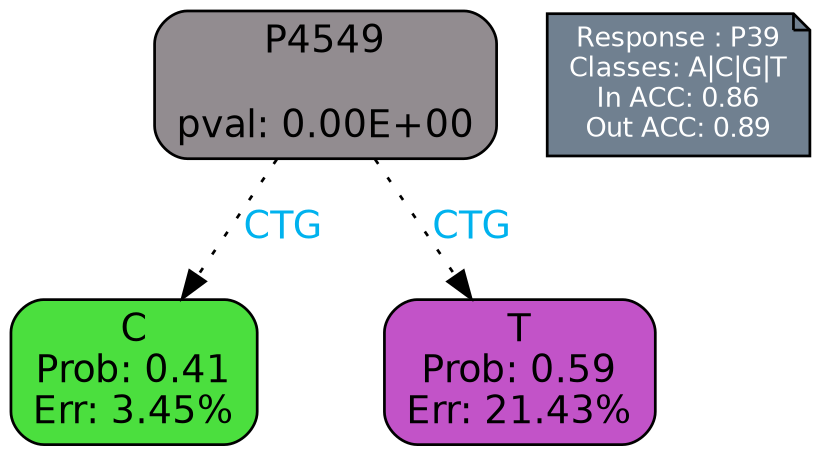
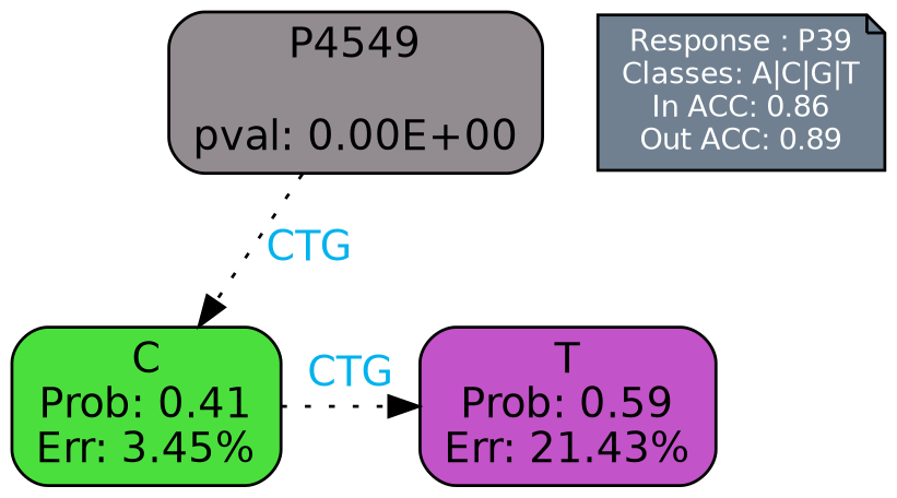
  digraph {
    ranksep=equally
    splines=polylines
    node [color=black fontname=helvetica shape=box style="filled, rounded"]
    edge [fontcolor=deepskyblue2 fontname=helvetica style=dotted]
    n1 [fillcolor="#4bdf3e" label="C\nProb: 0.41\nErr: 3.45%"]
    n2 [fillcolor="#c253c8" label="T\nProb: 0.59\nErr: 21.43%"]
    n3 [align=left fillcolor=slategray fontcolor=white fontsize=10 label="Response : P39\nClasses: A|C|G|T\nIn ACC: 0.86\nOut ACC: 0.89\n" shape=note style=filled]
    n4 [fillcolor="#928c90" label="P4549\n\npval: 0.00E+00"]
    subgraph sub_1 {
      rank=same
      n1
      n2
    }
    subgraph sub_2 {
      rank=same
      n3
      n4
    }
    n4 -> n1 [label=CTG]
-   n4 -> n2 [label=CTG]
+   n1 -> n2 [label=CTG]
  }
